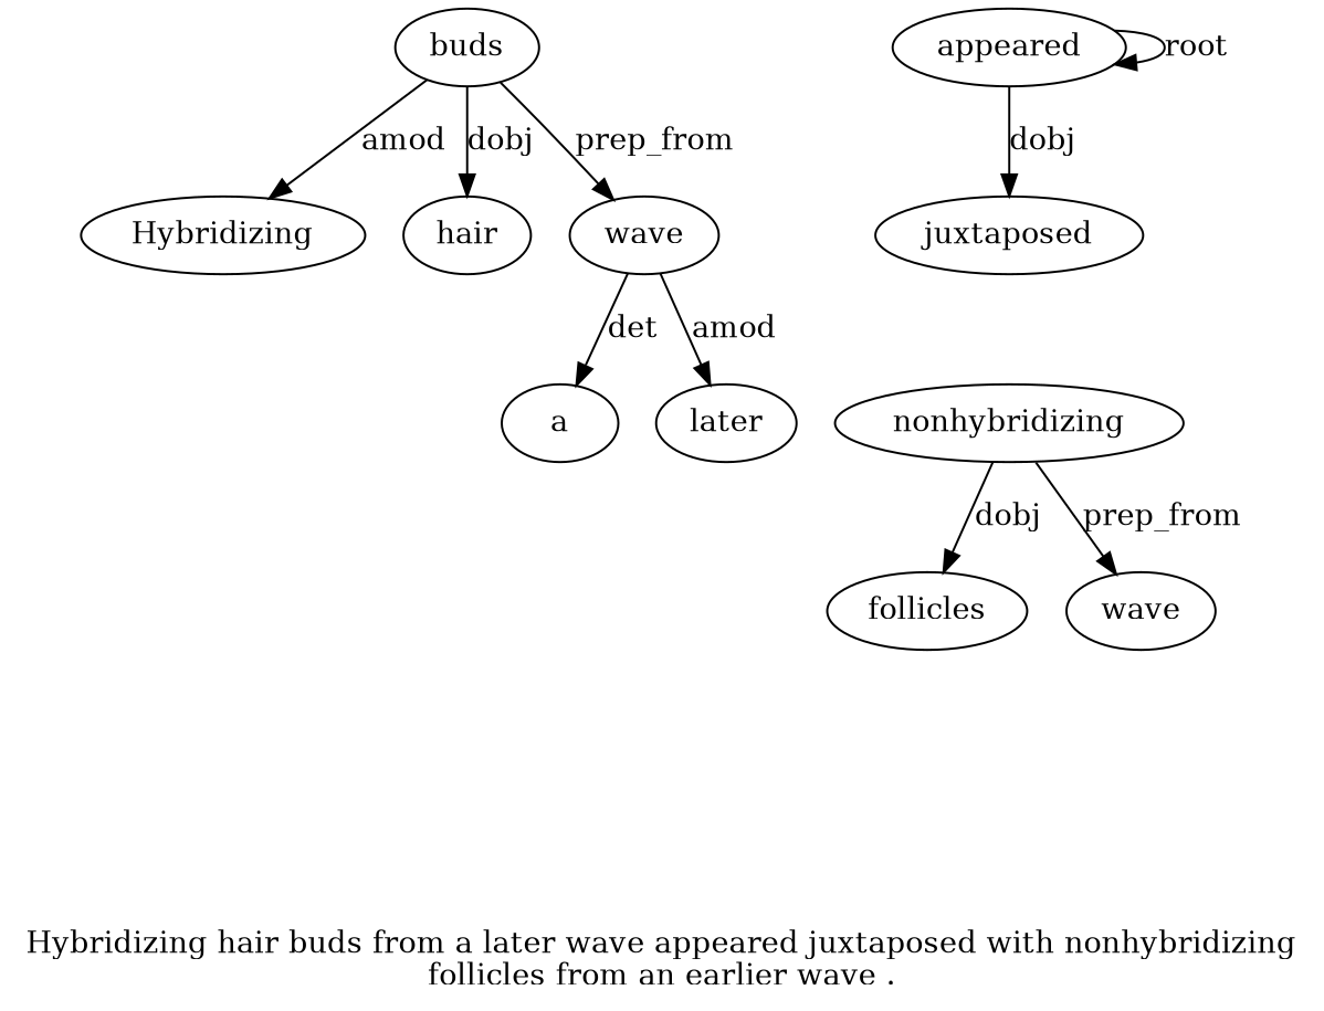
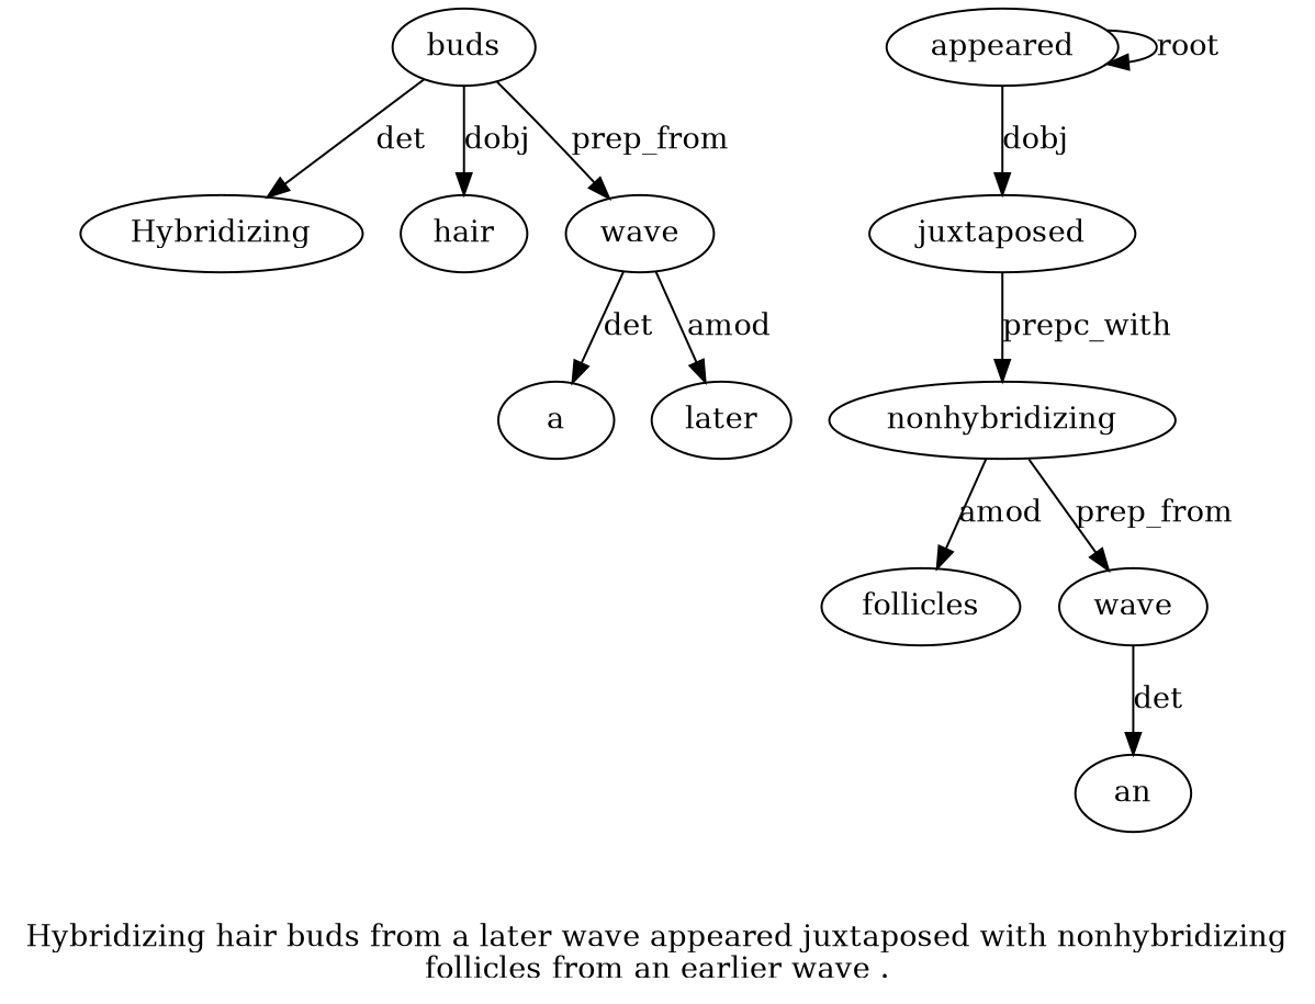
  digraph {
    label="Hybridizing hair buds from a later wave appeared juxtaposed with nonhybridizing\nfollicles from an earlier wave ."
    node [fillcolor=white style=filled]
    n1 [label=buds]
    n2 [label=Hybridizing]
    n3 [label=hair]
    n4 [label=wave]
    n5 [label=a]
    n6 [label=later]
    n7 [label=appeared]
    n8 [label=juxtaposed]
    n9 [label=nonhybridizing]
    n10 [label=follicles]
    n11 [label=wave]
-   n1 -> n2 [label=amod]
+   n12 [label=an]
+   n1 -> n2 [label=det]
    n1 -> n3 [label=dobj]
    n1 -> n4 [label=prep_from]
    n4 -> n5 [label=det]
    n4 -> n6 [label=amod]
    n7 -> n7 [label=root]
    n7 -> n8 [label=dobj]
-   n9 -> n10 [label=dobj]
+   n8 -> n9 [label=prepc_with]
+   n9 -> n10 [label=amod]
    n9 -> n11 [label=prep_from]
+   n11 -> n12 [label=det]
  }
